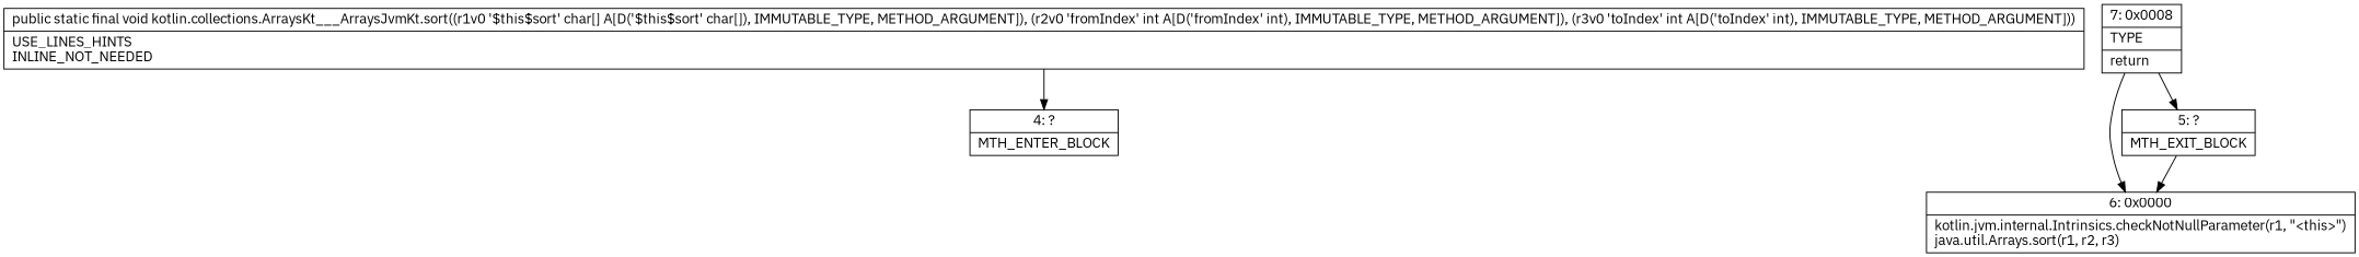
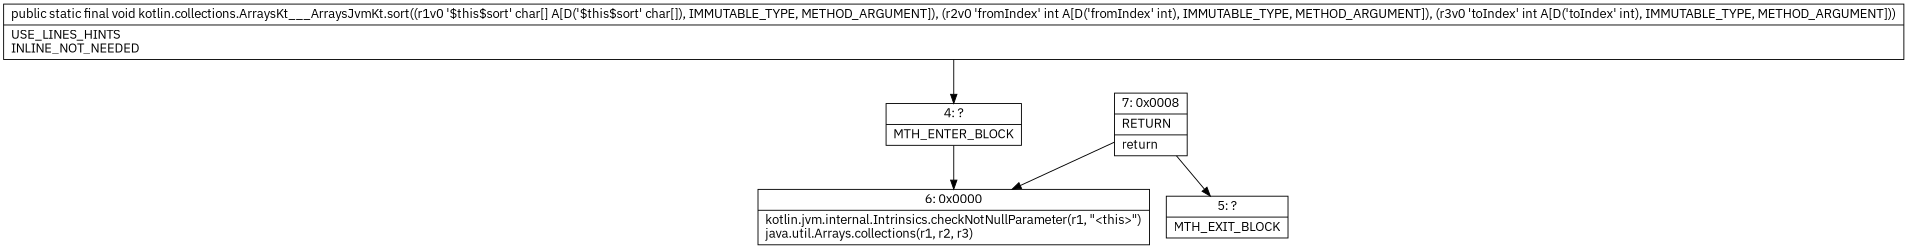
  digraph {
    fontname="IBM Plex Sans"
    node [fontname="IBM Plex Sans" shape=record]
    edge [fontname="IBM Plex Sans"]
    n1 [label="{4\:\ ?|MTH_ENTER_BLOCK\l}"]
-   n2 [label="{6\:\ 0x0000|kotlin.jvm.internal.Intrinsics.checkNotNullParameter(r1, \"\<this\>\")\ljava.util.Arrays.sort(r1, r2, r3)\l}"]
-   n3 [label="{7\:\ 0x0008|TYPE\l|return\l}"]
+   n2 [label="{6\:\ 0x0000|kotlin.jvm.internal.Intrinsics.checkNotNullParameter(r1, \"\<this\>\")\ljava.util.Arrays.collections(r1, r2, r3)\l}"]
+   n3 [label="{7\:\ 0x0008|RETURN\l|return\l}"]
    n4 [label="{5\:\ ?|MTH_EXIT_BLOCK\l}"]
    n5 [label="{public static final void kotlin.collections.ArraysKt___ArraysJvmKt.sort((r1v0 '$this$sort' char[] A[D('$this$sort' char[]), IMMUTABLE_TYPE, METHOD_ARGUMENT]), (r2v0 'fromIndex' int A[D('fromIndex' int), IMMUTABLE_TYPE, METHOD_ARGUMENT]), (r3v0 'toIndex' int A[D('toIndex' int), IMMUTABLE_TYPE, METHOD_ARGUMENT]))  | USE_LINES_HINTS\lINLINE_NOT_NEEDED\l}"]
-   n4 -> n2
+   n1 -> n2
    n3 -> n2
    n3 -> n4
    n5 -> n1
  }
